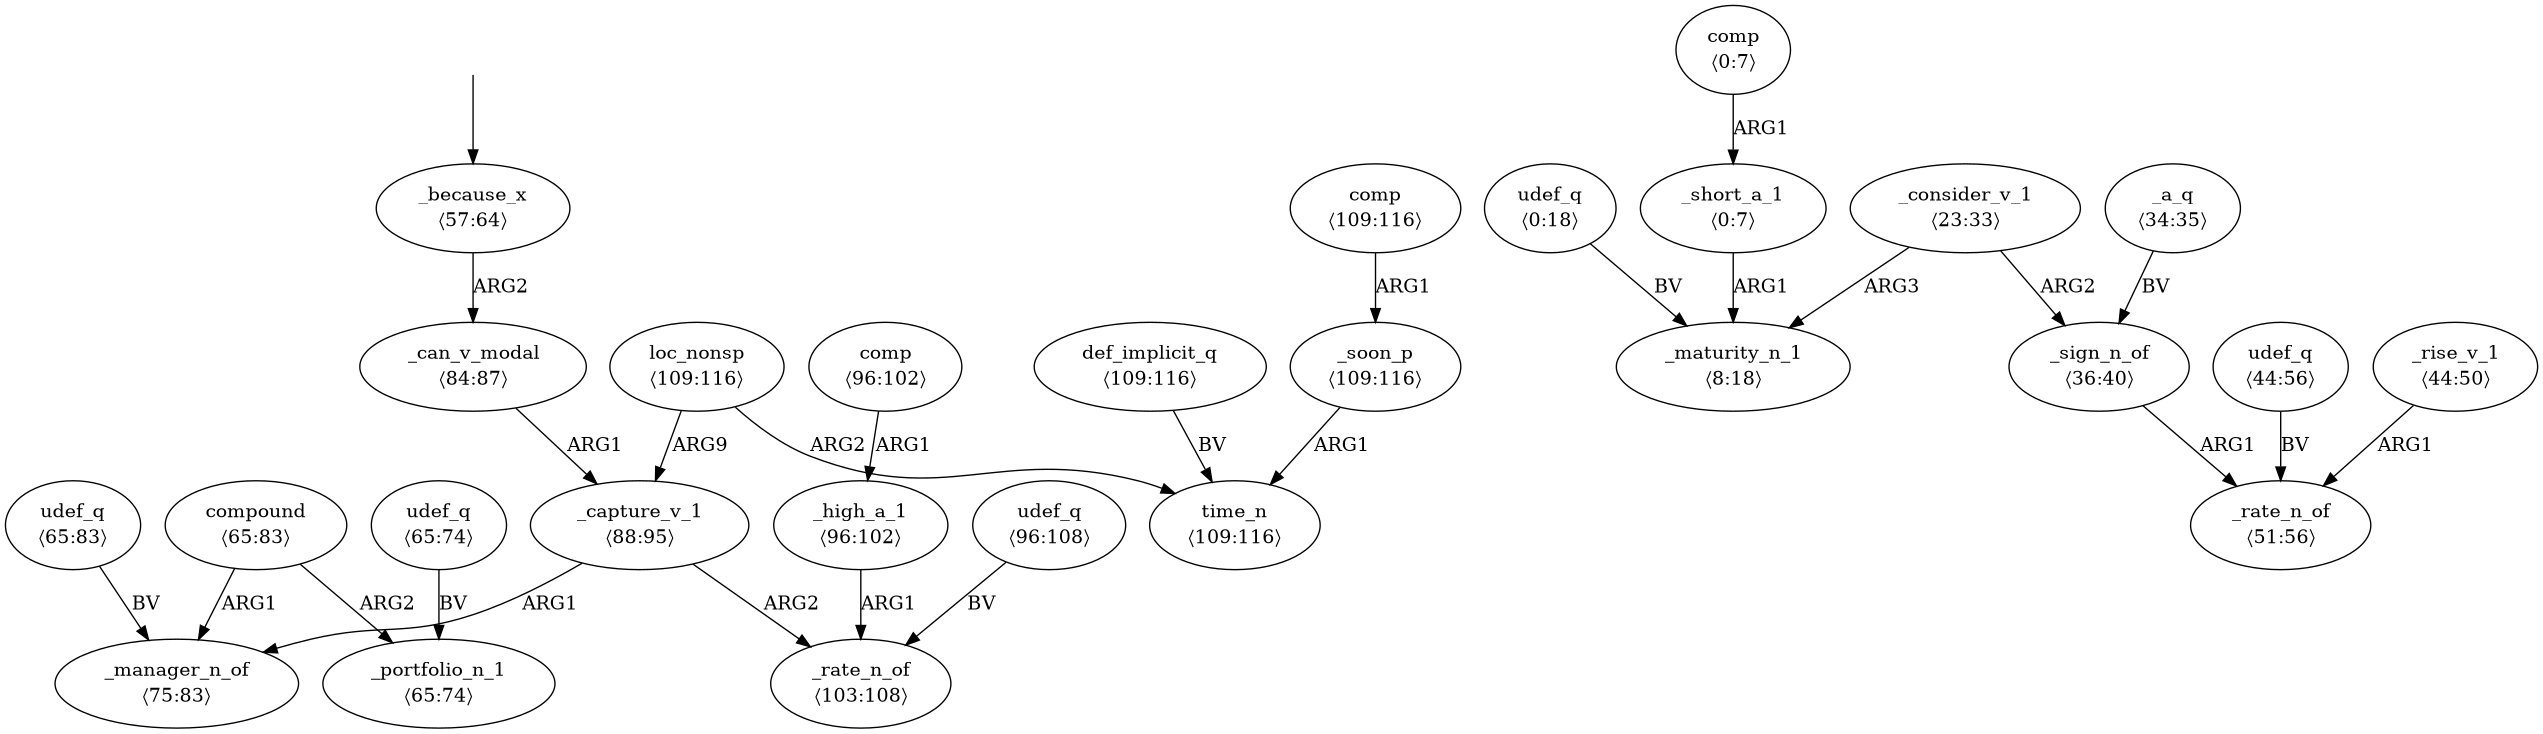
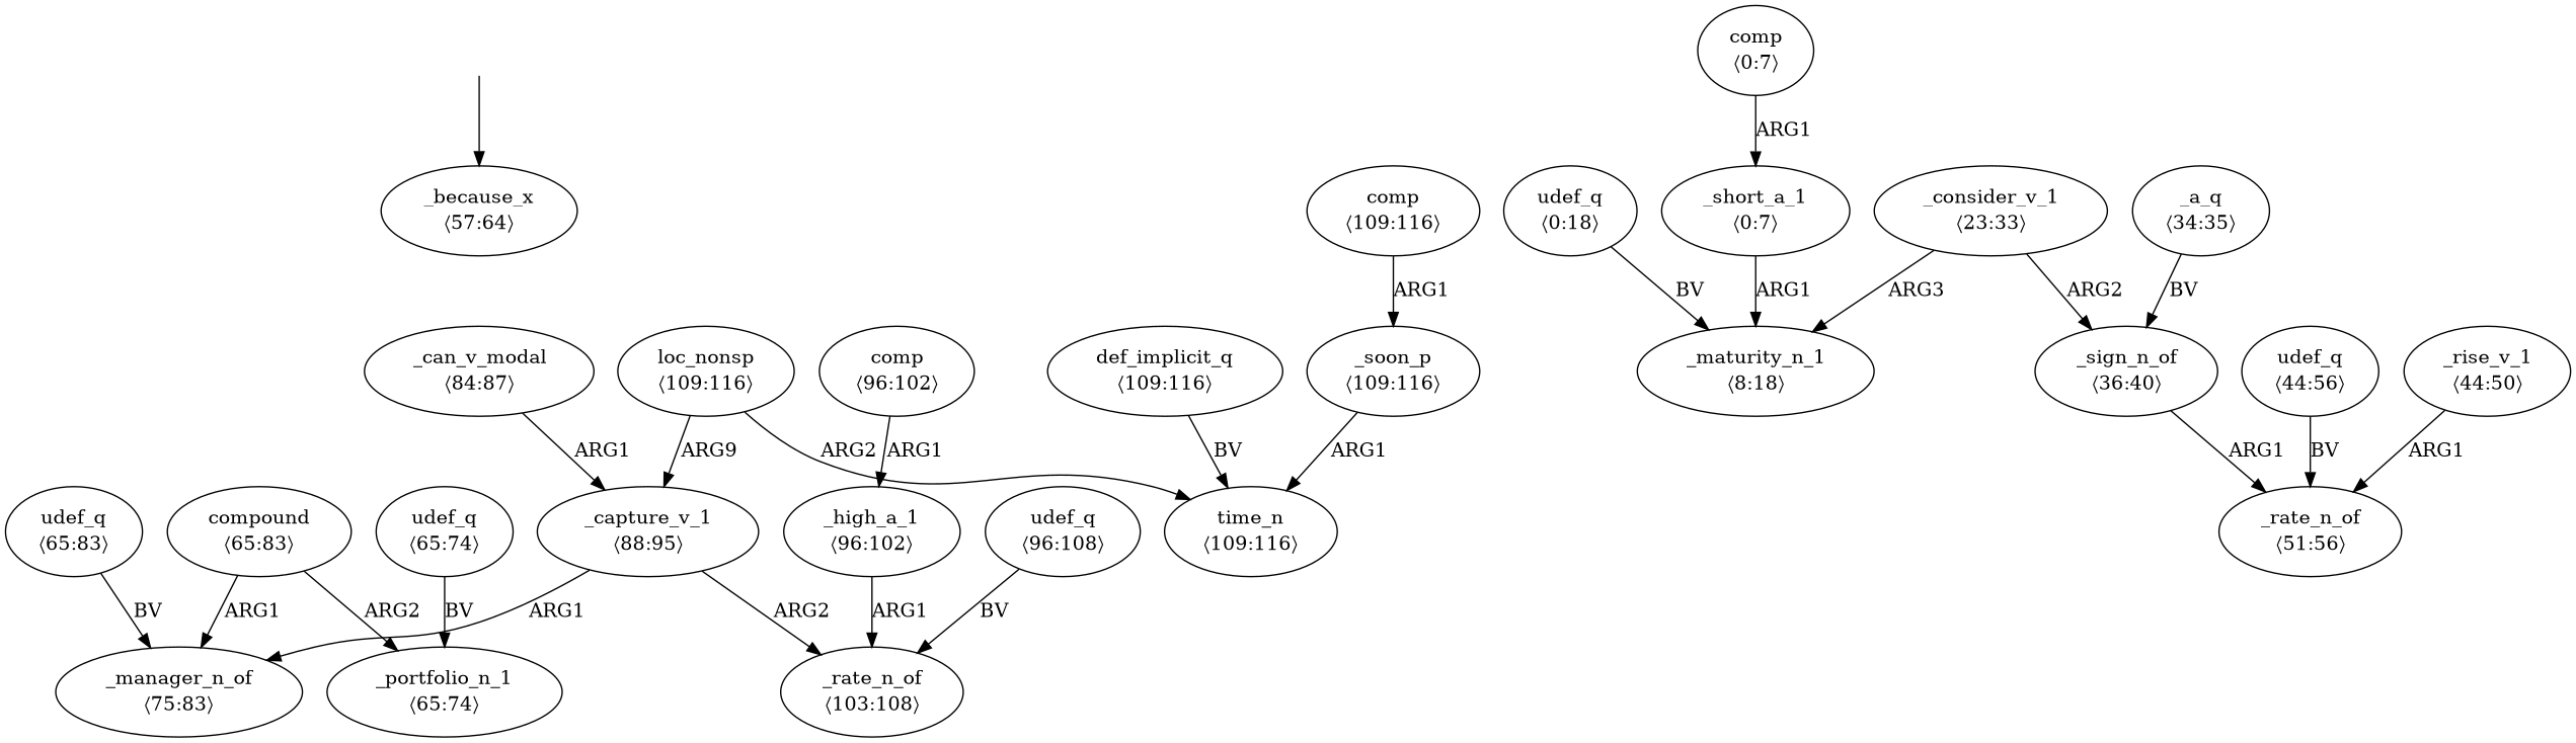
  digraph {
    top [style=invis]
    n2 [label=<<table align="center" border="0" cellspacing="0"><tr><td colspan="2">_because_x</td></tr><tr><td colspan="2">〈57:64〉</td></tr></table>>]
    n3 [label=<<table align="center" border="0" cellspacing="0"><tr><td colspan="2">_can_v_modal</td></tr><tr><td colspan="2">〈84:87〉</td></tr></table>>]
    n4 [label=<<table align="center" border="0" cellspacing="0"><tr><td colspan="2">_consider_v_1</td></tr><tr><td colspan="2">〈23:33〉</td></tr></table>>]
    n5 [label=<<table align="center" border="0" cellspacing="0"><tr><td colspan="2">_maturity_n_1</td></tr><tr><td colspan="2">〈8:18〉</td></tr></table>>]
    n6 [label=<<table align="center" border="0" cellspacing="0"><tr><td colspan="2">_sign_n_of</td></tr><tr><td colspan="2">〈36:40〉</td></tr></table>>]
    n7 [label=<<table align="center" border="0" cellspacing="0"><tr><td colspan="2">_capture_v_1</td></tr><tr><td colspan="2">〈88:95〉</td></tr></table>>]
    n8 [label=<<table align="center" border="0" cellspacing="0"><tr><td colspan="2">udef_q</td></tr><tr><td colspan="2">〈0:18〉</td></tr></table>>]
    n9 [label=<<table align="center" border="0" cellspacing="0"><tr><td colspan="2">_short_a_1</td></tr><tr><td colspan="2">〈0:7〉</td></tr></table>>]
    n10 [label=<<table align="center" border="0" cellspacing="0"><tr><td colspan="2">comp</td></tr><tr><td colspan="2">〈0:7〉</td></tr></table>>]
    n11 [label=<<table align="center" border="0" cellspacing="0"><tr><td colspan="2">_rate_n_of</td></tr><tr><td colspan="2">〈51:56〉</td></tr></table>>]
    n12 [label=<<table align="center" border="0" cellspacing="0"><tr><td colspan="2">_a_q</td></tr><tr><td colspan="2">〈34:35〉</td></tr></table>>]
    n13 [label=<<table align="center" border="0" cellspacing="0"><tr><td colspan="2">udef_q</td></tr><tr><td colspan="2">〈44:56〉</td></tr></table>>]
    n14 [label=<<table align="center" border="0" cellspacing="0"><tr><td colspan="2">_rise_v_1</td></tr><tr><td colspan="2">〈44:50〉</td></tr></table>>]
    n15 [label=<<table align="center" border="0" cellspacing="0"><tr><td colspan="2">udef_q</td></tr><tr><td colspan="2">〈65:83〉</td></tr></table>>]
    n16 [label=<<table align="center" border="0" cellspacing="0"><tr><td colspan="2">_manager_n_of</td></tr><tr><td colspan="2">〈75:83〉</td></tr></table>>]
    n17 [label=<<table align="center" border="0" cellspacing="0"><tr><td colspan="2">compound</td></tr><tr><td colspan="2">〈65:83〉</td></tr></table>>]
    n18 [label=<<table align="center" border="0" cellspacing="0"><tr><td colspan="2">_portfolio_n_1</td></tr><tr><td colspan="2">〈65:74〉</td></tr></table>>]
    n19 [label=<<table align="center" border="0" cellspacing="0"><tr><td colspan="2">udef_q</td></tr><tr><td colspan="2">〈65:74〉</td></tr></table>>]
    n20 [label=<<table align="center" border="0" cellspacing="0"><tr><td colspan="2">_rate_n_of</td></tr><tr><td colspan="2">〈103:108〉</td></tr></table>>]
    n21 [label=<<table align="center" border="0" cellspacing="0"><tr><td colspan="2">udef_q</td></tr><tr><td colspan="2">〈96:108〉</td></tr></table>>]
    n22 [label=<<table align="center" border="0" cellspacing="0"><tr><td colspan="2">_high_a_1</td></tr><tr><td colspan="2">〈96:102〉</td></tr></table>>]
    n23 [label=<<table align="center" border="0" cellspacing="0"><tr><td colspan="2">comp</td></tr><tr><td colspan="2">〈96:102〉</td></tr></table>>]
    n24 [label=<<table align="center" border="0" cellspacing="0"><tr><td colspan="2">loc_nonsp</td></tr><tr><td colspan="2">〈109:116〉</td></tr></table>>]
    n25 [label=<<table align="center" border="0" cellspacing="0"><tr><td colspan="2">time_n</td></tr><tr><td colspan="2">〈109:116〉</td></tr></table>>]
    n26 [label=<<table align="center" border="0" cellspacing="0"><tr><td colspan="2">def_implicit_q</td></tr><tr><td colspan="2">〈109:116〉</td></tr></table>>]
    n27 [label=<<table align="center" border="0" cellspacing="0"><tr><td colspan="2">_soon_p</td></tr><tr><td colspan="2">〈109:116〉</td></tr></table>>]
    n28 [label=<<table align="center" border="0" cellspacing="0"><tr><td colspan="2">comp</td></tr><tr><td colspan="2">〈109:116〉</td></tr></table>>]
    top -> n2
-   n2 -> n3 [label=ARG2]
    n3 -> n7 [label=ARG1]
    n4 -> n5 [label=ARG3]
    n4 -> n6 [label=ARG2]
    n6 -> n11 [label=ARG1]
    n7 -> n16 [label=ARG1]
    n7 -> n20 [label=ARG2]
    n8 -> n5 [label=BV]
    n9 -> n5 [label=ARG1]
    n10 -> n9 [label=ARG1]
    n12 -> n6 [label=BV]
    n13 -> n11 [label=BV]
    n14 -> n11 [label=ARG1]
    n15 -> n16 [label=BV]
    n17 -> n16 [label=ARG1]
    n17 -> n18 [label=ARG2]
    n19 -> n18 [label=BV]
    n21 -> n20 [label=BV]
    n22 -> n20 [label=ARG1]
    n23 -> n22 [label=ARG1]
    n24 -> n7 [label=ARG9]
    n24 -> n25 [label=ARG2]
    n26 -> n25 [label=BV]
    n27 -> n25 [label=ARG1]
    n28 -> n27 [label=ARG1]
  }
